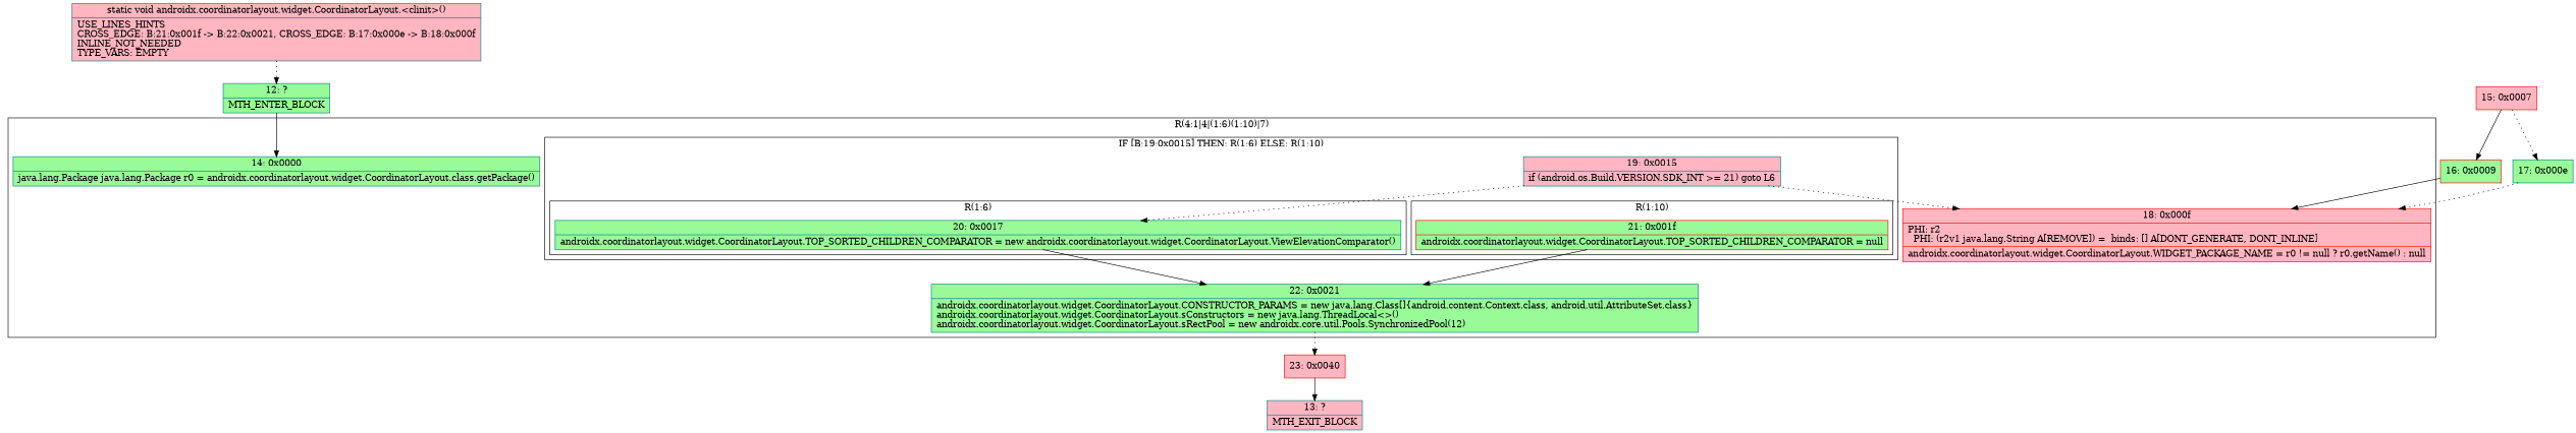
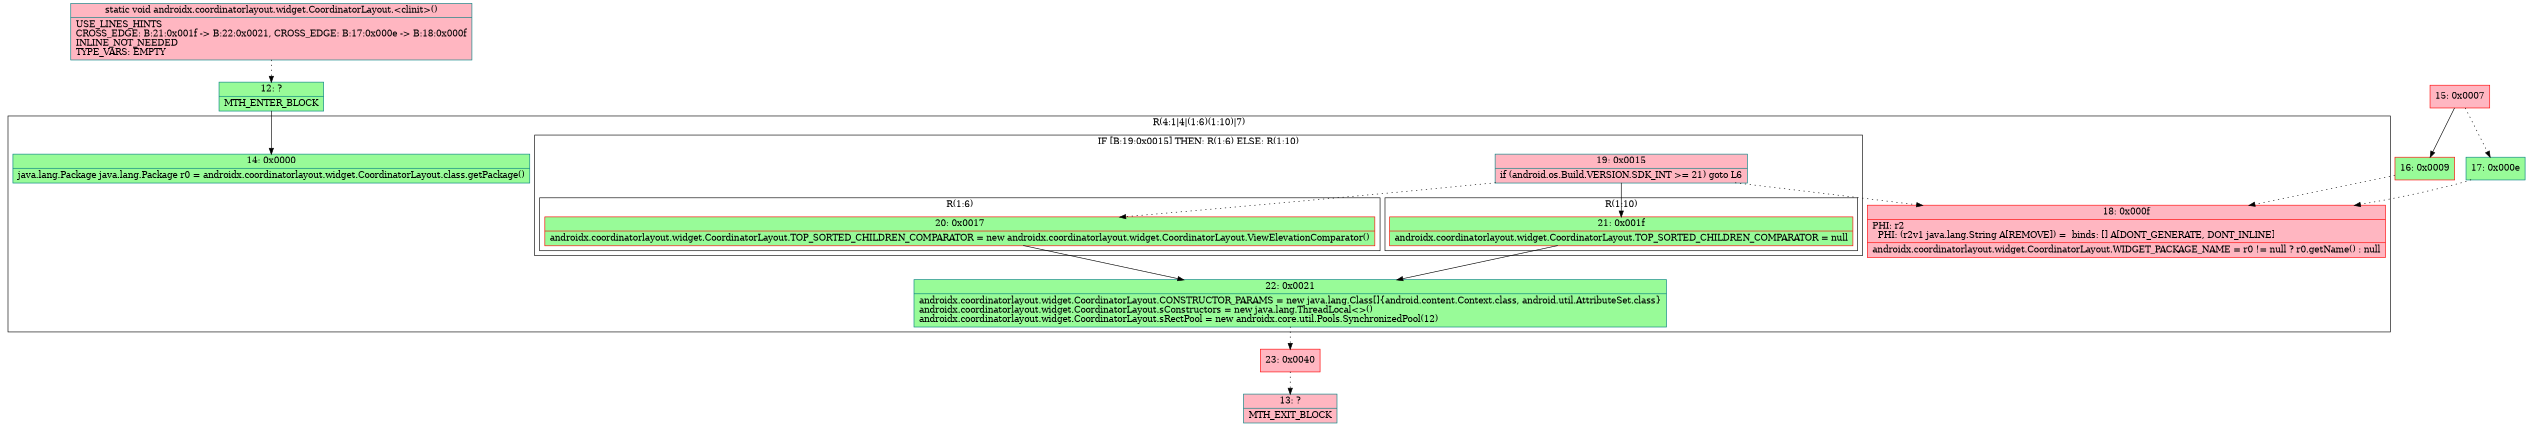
  digraph {
    node [color=teal fillcolor=palegreen shape=record style=filled]
    edge [style=dotted]
-   n1 [label="{20\:\ 0x0017|androidx.coordinatorlayout.widget.CoordinatorLayout.TOP_SORTED_CHILDREN_COMPARATOR = new androidx.coordinatorlayout.widget.CoordinatorLayout.ViewElevationComparator()\l}"]
+   n1 [color=red label="{20\:\ 0x0017|androidx.coordinatorlayout.widget.CoordinatorLayout.TOP_SORTED_CHILDREN_COMPARATOR = new androidx.coordinatorlayout.widget.CoordinatorLayout.ViewElevationComparator()\l}"]
    n2 [color=red label="{21\:\ 0x001f|androidx.coordinatorlayout.widget.CoordinatorLayout.TOP_SORTED_CHILDREN_COMPARATOR = null\l}"]
    n3 [fillcolor=lightpink label="{19\:\ 0x0015|if (android.os.Build.VERSION.SDK_INT \>= 21) goto L6\l}"]
    n4 [label="{14\:\ 0x0000|java.lang.Package java.lang.Package r0 = androidx.coordinatorlayout.widget.CoordinatorLayout.class.getPackage()\l}"]
    n5 [color=red fillcolor=lightpink label="{18\:\ 0x000f|PHI: r2 \l  PHI: (r2v1 java.lang.String A[REMOVE]) =  binds: [] A[DONT_GENERATE, DONT_INLINE]\l|androidx.coordinatorlayout.widget.CoordinatorLayout.WIDGET_PACKAGE_NAME = r0 != null ? r0.getName() : null\l}"]
    n6 [label="{22\:\ 0x0021|androidx.coordinatorlayout.widget.CoordinatorLayout.CONSTRUCTOR_PARAMS = new java.lang.Class[]\{android.content.Context.class, android.util.AttributeSet.class\}\landroidx.coordinatorlayout.widget.CoordinatorLayout.sConstructors = new java.lang.ThreadLocal\<\>()\landroidx.coordinatorlayout.widget.CoordinatorLayout.sRectPool = new androidx.core.util.Pools.SynchronizedPool(12)\l}"]
    n7 [color=red fillcolor=lightpink label="{23\:\ 0x0040}"]
    n8 [color=red fillcolor=lightpink label="{15\:\ 0x0007}"]
    n9 [color=red label="{16\:\ 0x0009}"]
    n10 [label="{17\:\ 0x000e}"]
    n11 [fillcolor=lightpink label="{13\:\ ?|MTH_EXIT_BLOCK\l}"]
    n12 [label="{12\:\ ?|MTH_ENTER_BLOCK\l}"]
    n13 [fillcolor=lightpink label="{static void androidx.coordinatorlayout.widget.CoordinatorLayout.\<clinit\>()  | USE_LINES_HINTS\lCROSS_EDGE: B:21:0x001f \-\> B:22:0x0021, CROSS_EDGE: B:17:0x000e \-\> B:18:0x000f\lINLINE_NOT_NEEDED\lTYPE_VARS: EMPTY\l}"]
    subgraph cluster_1 {
      label="R(4:1|4|(1:6)(1:10)|7)"
      n4
      n5
      n6
      subgraph cluster_2 {
        label="IF [B:19:0x0015] THEN: R(1:6) ELSE: R(1:10)"
        n3
        subgraph cluster_3 {
          label="R(1:6)"
          n1
        }
        subgraph cluster_4 {
          label="R(1:10)"
          n2
        }
      }
    }
    n1 -> n6 [style=solid]
    n2 -> n6 [style=solid]
    n3 -> n1
+   n3 -> n2 [style=solid]
    n3 -> n5
    n6 -> n7
-   n7 -> n11 [style=solid]
+   n7 -> n11
    n8 -> n9 [style=solid]
    n8 -> n10
-   n9 -> n5 [style=solid]
+   n9 -> n5
    n10 -> n5
    n12 -> n4 [style=solid]
    n13 -> n12
  }
